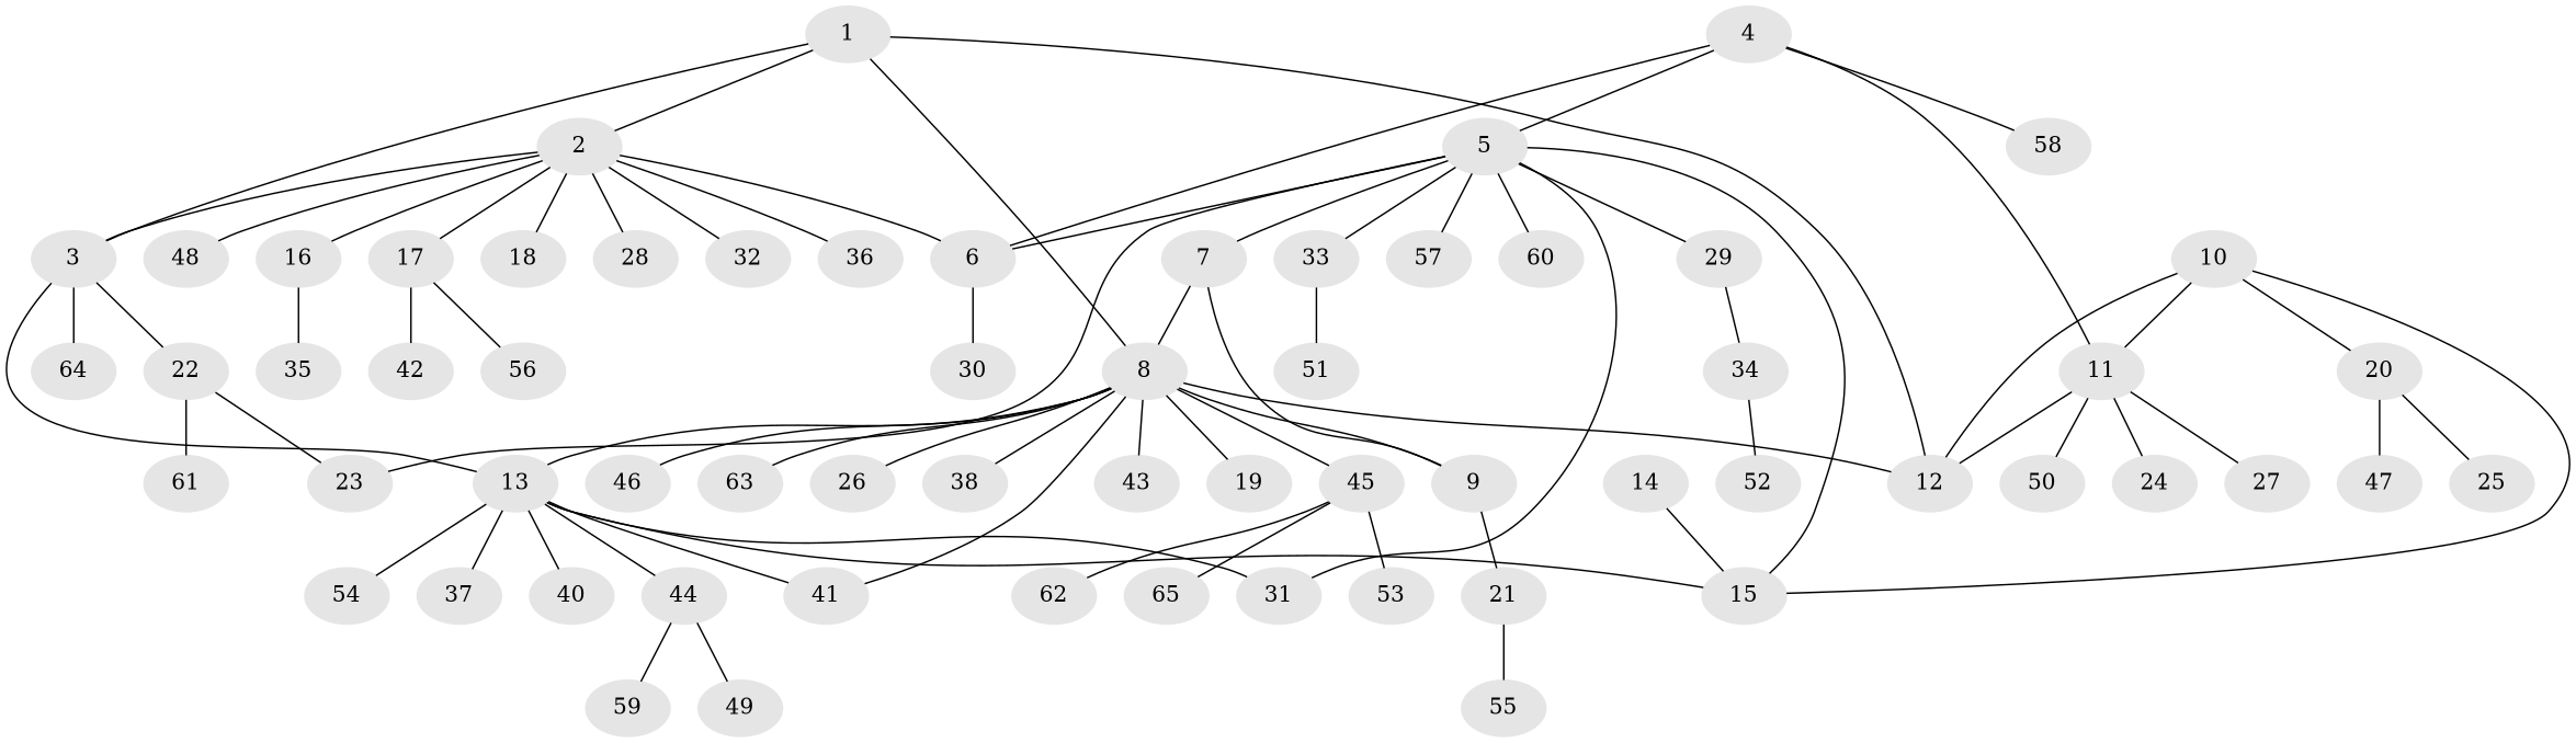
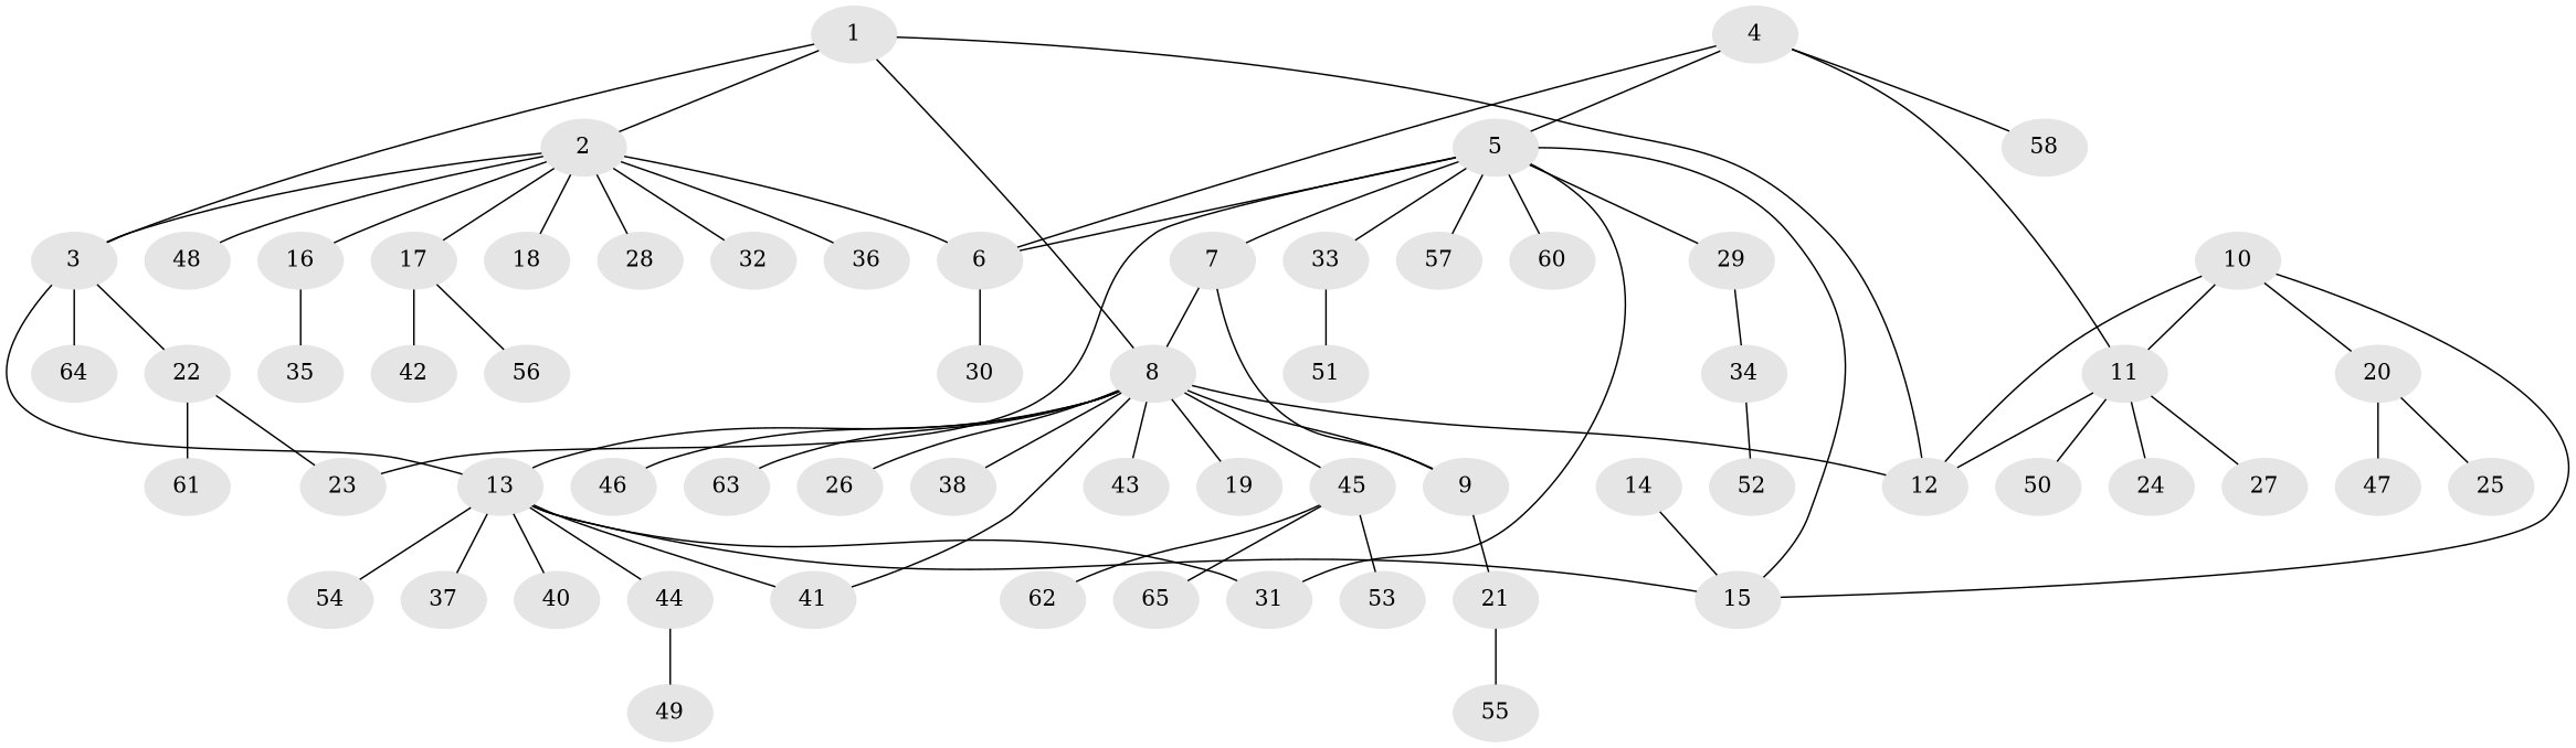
  graph {
    node [color=gray90 style=filled]
    1
    2
    3
    8
    12
    6
    16
    17
    18
    28
    32
    36
    48
    13
    22
    64
    9
    19
    26
    38
    41
    43
    45
    46
    63
    30
    35
    42
    56
    15
    31
    37
    40
    44
    54
    23
    61
    4
    5
    11
    58
    7
    29
    33
    57
    60
    24
    27
    50
    34
    51
    21
    53
    62
    65
    55
    10
    20
    25
    47
    14
    49
-   59
    52
    1 -- 2
    1 -- 3
    1 -- 8
    1 -- 12
    2 -- 3
    2 -- 6
    2 -- 16
    2 -- 17
    2 -- 18
    2 -- 28
    2 -- 32
    2 -- 36
    2 -- 48
    3 -- 13
    3 -- 22
    3 -- 64
    8 -- 12
    8 -- 13
    8 -- 9
    8 -- 19
    8 -- 26
    8 -- 38
    8 -- 41
    8 -- 43
    8 -- 45
    8 -- 46
    8 -- 63
    6 -- 30
    16 -- 35
    17 -- 42
    17 -- 56
    13 -- 41
    13 -- 15
    13 -- 31
    13 -- 37
    13 -- 40
    13 -- 44
    13 -- 54
    22 -- 23
    22 -- 61
    9 -- 21
    45 -- 53
    45 -- 62
    45 -- 65
    44 -- 49
-   44 -- 59
    4 -- 6
    4 -- 5
    4 -- 11
    4 -- 58
    5 -- 6
    5 -- 15
    5 -- 31
    5 -- 23
    5 -- 7
    5 -- 29
    5 -- 33
    5 -- 57
    5 -- 60
    11 -- 12
    11 -- 24
    11 -- 27
    11 -- 50
    7 -- 8
    7 -- 9
    29 -- 34
    33 -- 51
    34 -- 52
    21 -- 55
    10 -- 12
    10 -- 15
    10 -- 11
    10 -- 20
    20 -- 25
    20 -- 47
    14 -- 15
  }
